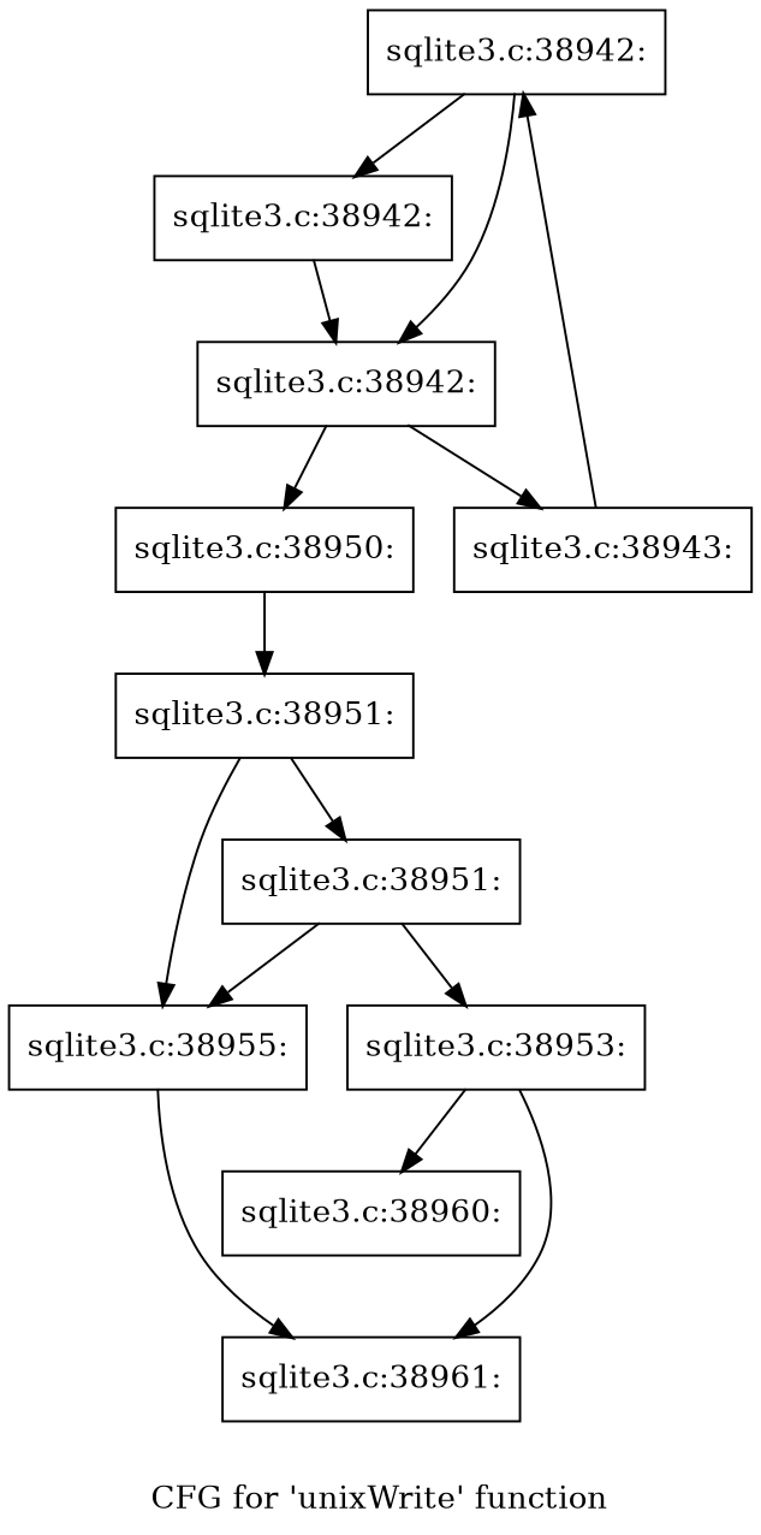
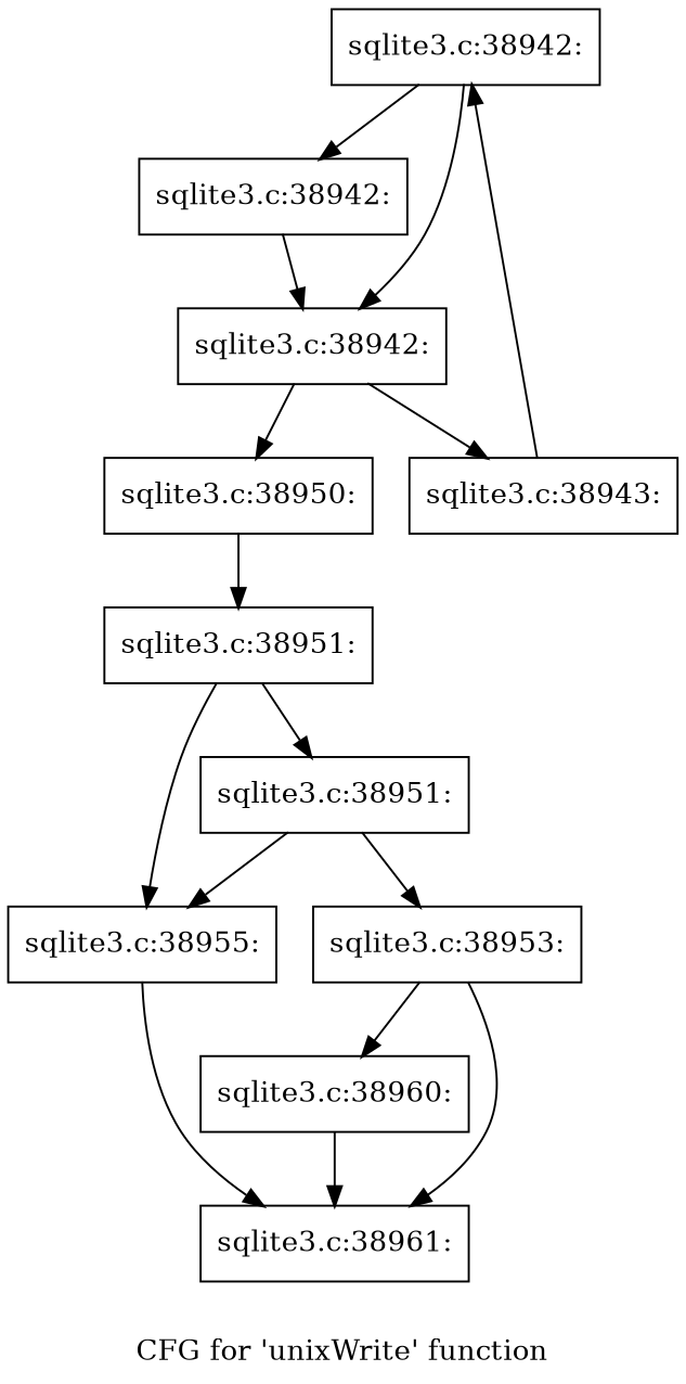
  digraph {
    label="CFG for 'unixWrite' function"
    node [shape=record]
    n1 [label="{sqlite3.c:38942:}"]
    n2 [label="{sqlite3.c:38942:}"]
    n3 [label="{sqlite3.c:38942:}"]
    n4 [label="{sqlite3.c:38943:}"]
    n5 [label="{sqlite3.c:38950:}"]
    n6 [label="{sqlite3.c:38951:}"]
    n7 [label="{sqlite3.c:38951:}"]
    n8 [label="{sqlite3.c:38955:}"]
    n9 [label="{sqlite3.c:38960:}"]
    n10 [label="{sqlite3.c:38961:}"]
    n11 [label="{sqlite3.c:38953:}"]
    n1 -> n2
    n1 -> n3
    n2 -> n3
    n3 -> n4
    n3 -> n5
    n4 -> n1
    n5 -> n6
    n6 -> n7
    n6 -> n8
    n7 -> n8
    n7 -> n11
    n8 -> n10
+   n9 -> n10
    n11 -> n9
    n11 -> n10
  }
